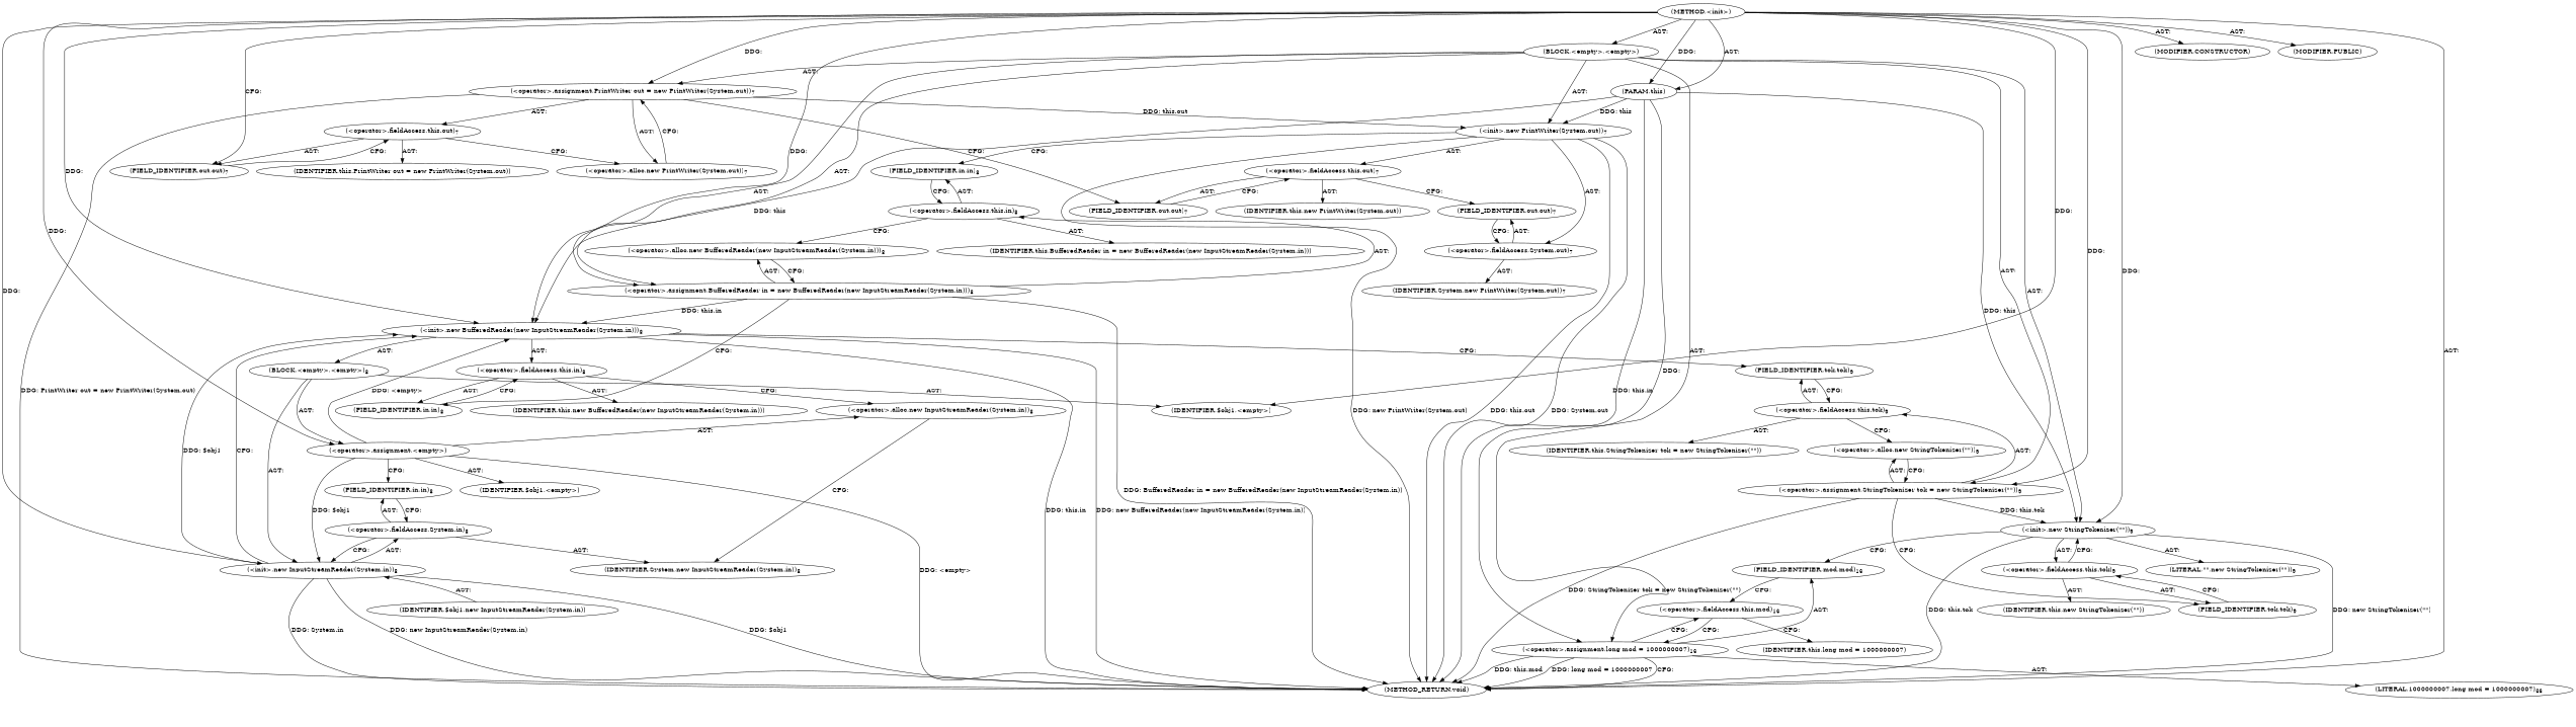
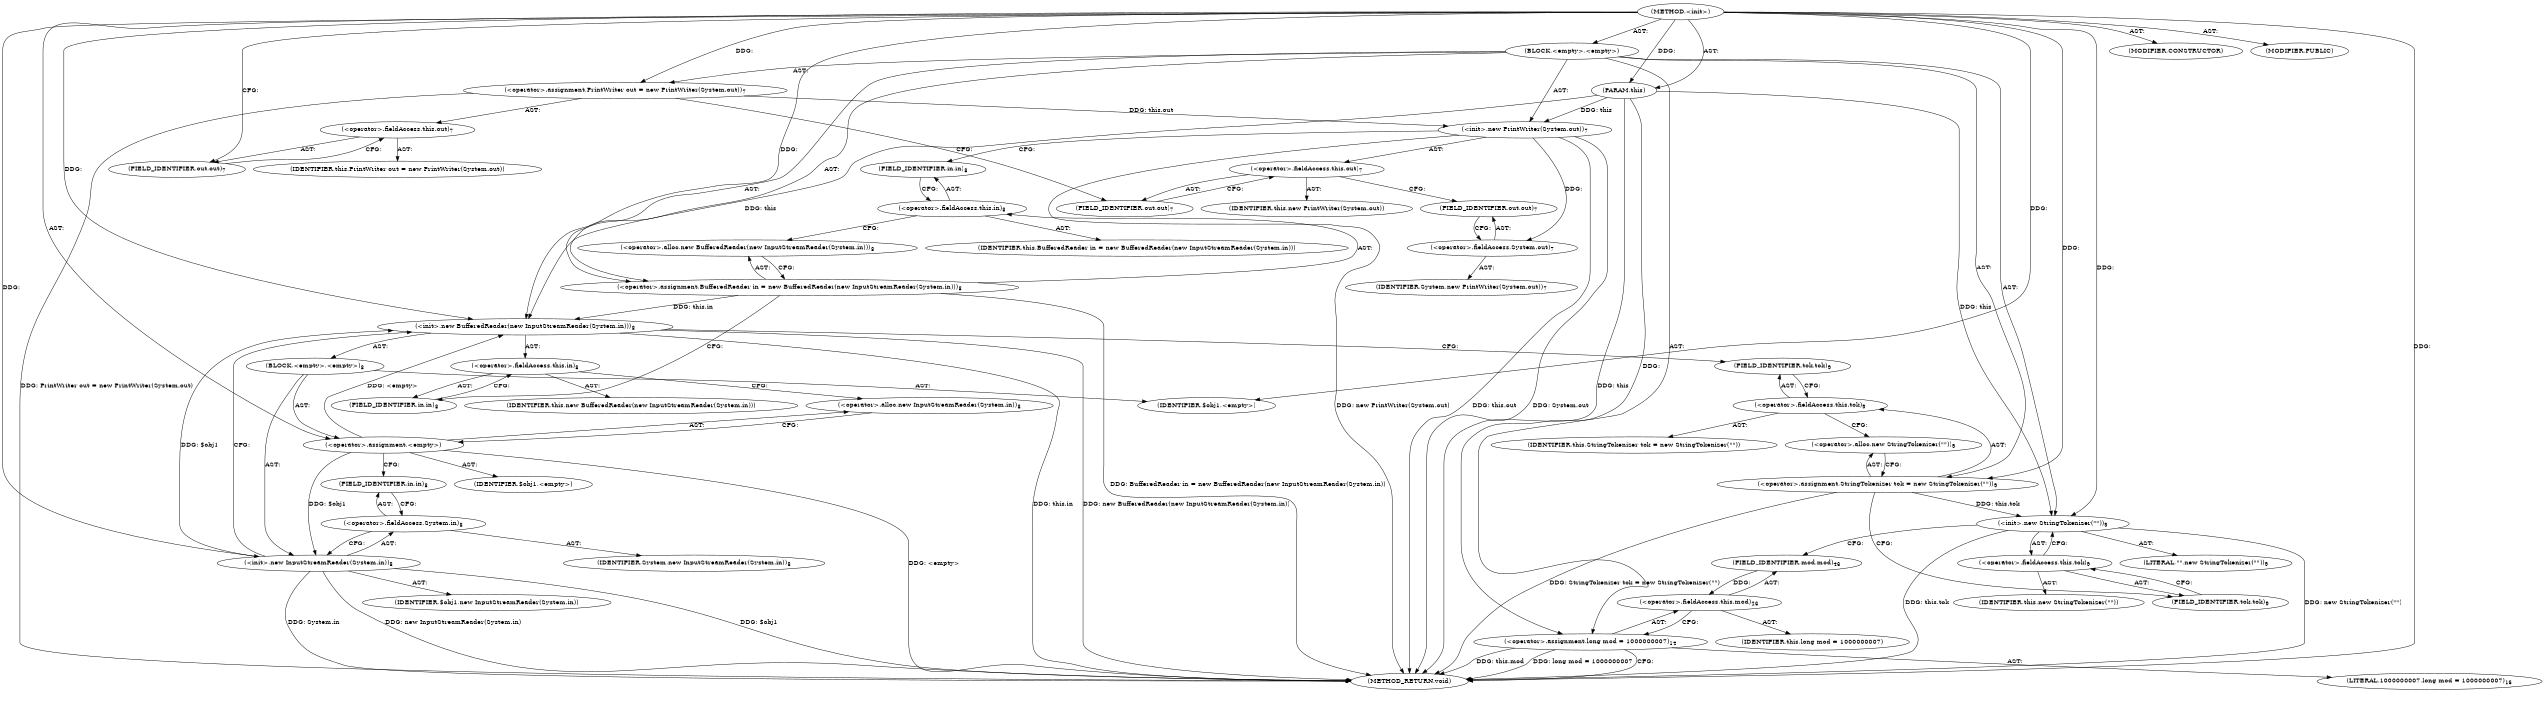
  digraph {
    n1 [label=<(METHOD,&lt;init&gt;)>]
    n2 [label=<(PARAM,this)>]
    n3 [label=<(BLOCK,&lt;empty&gt;,&lt;empty&gt;)>]
    n4 [label=<(&lt;operator&gt;.assignment,PrintWriter out = new PrintWriter(System.out))<SUB>7</SUB>>]
    n5 [label=<(FIELD_IDENTIFIER,out,out)<SUB>7</SUB>>]
    n6 [label=<(&lt;operator&gt;.assignment,BufferedReader in = new BufferedReader(new InputStreamReader(System.in)))<SUB>8</SUB>>]
    n7 [label=<(&lt;init&gt;,new BufferedReader(new InputStreamReader(System.in)))<SUB>8</SUB>>]
    n8 [label=<(&lt;operator&gt;.assignment,&lt;empty&gt;)>]
    n9 [label=<(&lt;init&gt;,new InputStreamReader(System.in))<SUB>8</SUB>>]
    n10 [label=<(IDENTIFIER,$obj1,&lt;empty&gt;)>]
    n11 [label=<(&lt;operator&gt;.assignment,StringTokenizer tok = new StringTokenizer(&quot;&quot;))<SUB>9</SUB>>]
    n12 [label=<(&lt;init&gt;,new StringTokenizer(&quot;&quot;))<SUB>9</SUB>>]
    n13 [label=<(MODIFIER,CONSTRUCTOR)>]
    n14 [label=<(MODIFIER,PUBLIC)>]
    n15 [label=<(METHOD_RETURN,void)>]
-   n16 [label=<(&lt;operator&gt;.assignment,long mod = 1000000007)<SUB>16</SUB>>]
+   n16 [label=<(&lt;operator&gt;.assignment,long mod = 1000000007)<SUB>14</SUB>>]
    n17 [label=<(&lt;init&gt;,new PrintWriter(System.out))<SUB>7</SUB>>]
    n18 [label=<(&lt;operator&gt;.fieldAccess,this.out)<SUB>7</SUB>>]
-   n19 [label=<(&lt;operator&gt;.alloc,new PrintWriter(System.out))<SUB>7</SUB>>]
    n20 [label=<(FIELD_IDENTIFIER,out,out)<SUB>7</SUB>>]
    n21 [label=<(&lt;operator&gt;.fieldAccess,this.in)<SUB>8</SUB>>]
    n22 [label=<(&lt;operator&gt;.alloc,new BufferedReader(new InputStreamReader(System.in)))<SUB>8</SUB>>]
    n23 [label=<(FIELD_IDENTIFIER,in,in)<SUB>8</SUB>>]
    n24 [label=<(&lt;operator&gt;.fieldAccess,this.in)<SUB>8</SUB>>]
    n25 [label=<(BLOCK,&lt;empty&gt;,&lt;empty&gt;)<SUB>8</SUB>>]
    n26 [label=<(FIELD_IDENTIFIER,tok,tok)<SUB>9</SUB>>]
    n27 [label=<(&lt;operator&gt;.alloc,new InputStreamReader(System.in))<SUB>8</SUB>>]
    n28 [label=<(IDENTIFIER,$obj1,&lt;empty&gt;)>]
    n29 [label=<(FIELD_IDENTIFIER,in,in)<SUB>8</SUB>>]
    n30 [label=<(IDENTIFIER,$obj1,new InputStreamReader(System.in))>]
    n31 [label=<(&lt;operator&gt;.fieldAccess,System.in)<SUB>8</SUB>>]
    n32 [label=<(&lt;operator&gt;.fieldAccess,this.tok)<SUB>9</SUB>>]
    n33 [label=<(&lt;operator&gt;.alloc,new StringTokenizer(&quot;&quot;))<SUB>9</SUB>>]
    n34 [label=<(FIELD_IDENTIFIER,tok,tok)<SUB>9</SUB>>]
    n35 [label=<(&lt;operator&gt;.fieldAccess,this.tok)<SUB>9</SUB>>]
    n36 [label=<(LITERAL,&quot;&quot;,new StringTokenizer(&quot;&quot;))<SUB>9</SUB>>]
-   n37 [label=<(FIELD_IDENTIFIER,mod,mod)<SUB>16</SUB>>]
-   n38 [label=<(&lt;operator&gt;.fieldAccess,this.mod)<SUB>16</SUB>>]
-   n39 [label=<(LITERAL,1000000007,long mod = 1000000007)<SUB>36</SUB>>]
+   n37 [label=<(FIELD_IDENTIFIER,mod,mod)<SUB>46</SUB>>]
+   n38 [label=<(&lt;operator&gt;.fieldAccess,this.mod)<SUB>26</SUB>>]
+   n39 [label=<(LITERAL,1000000007,long mod = 1000000007)<SUB>16</SUB>>]
    n40 [label=<(&lt;operator&gt;.fieldAccess,this.out)<SUB>7</SUB>>]
    n41 [label=<(&lt;operator&gt;.fieldAccess,System.out)<SUB>7</SUB>>]
    n42 [label=<(FIELD_IDENTIFIER,in,in)<SUB>8</SUB>>]
    n43 [label=<(IDENTIFIER,this,PrintWriter out = new PrintWriter(System.out))>]
    n44 [label=<(IDENTIFIER,this,new PrintWriter(System.out))>]
    n45 [label=<(FIELD_IDENTIFIER,out,out)<SUB>7</SUB>>]
    n46 [label=<(IDENTIFIER,System,new PrintWriter(System.out))<SUB>7</SUB>>]
    n47 [label=<(IDENTIFIER,this,BufferedReader in = new BufferedReader(new InputStreamReader(System.in)))>]
    n48 [label=<(IDENTIFIER,this,new BufferedReader(new InputStreamReader(System.in)))>]
    n49 [label=<(IDENTIFIER,System,new InputStreamReader(System.in))<SUB>8</SUB>>]
    n50 [label=<(IDENTIFIER,this,StringTokenizer tok = new StringTokenizer(&quot;&quot;))>]
    n51 [label=<(IDENTIFIER,this,new StringTokenizer(&quot;&quot;))>]
    n52 [label=<(IDENTIFIER,this,long mod = 1000000007)>]
    n1 -> n2 [label="AST: "]
    n1 -> n2 [label="DDG: "]
    n1 -> n3 [label="AST: "]
    n1 -> n4 [label="DDG: "]
    n1 -> n5 [label="CFG: "]
    n1 -> n6 [label="DDG: "]
    n1 -> n7 [label="DDG: "]
-   n1 -> n8 [label="DDG: "]
+   n1 -> n8 [label="AST: "]
    n1 -> n9 [label="DDG: "]
    n1 -> n10 [label="DDG: "]
    n1 -> n11 [label="DDG: "]
    n1 -> n12 [label="DDG: "]
    n1 -> n13 [label="AST: "]
    n1 -> n14 [label="AST: "]
-   n1 -> n15 [label="AST: "]
+   n1 -> n15 [label="DDG: "]
    n2 -> n7 [label="DDG: this"]
    n2 -> n12 [label="DDG: this"]
-   n2 -> n15 [label="DDG: this.in"]
+   n2 -> n15 [label="DDG: this"]
    n2 -> n16 [label="DDG: "]
    n2 -> n17 [label="DDG: this"]
    n3 -> n4 [label="AST: "]
    n3 -> n6 [label="AST: "]
    n3 -> n7 [label="AST: "]
    n3 -> n11 [label="AST: "]
    n3 -> n12 [label="AST: "]
    n3 -> n16 [label="AST: "]
    n3 -> n17 [label="AST: "]
    n4 -> n15 [label="DDG: PrintWriter out = new PrintWriter(System.out)"]
    n4 -> n17 [label="DDG: this.out"]
    n4 -> n18 [label="AST: "]
-   n4 -> n19 [label="AST: "]
    n4 -> n20 [label="CFG: "]
    n5 -> n18 [label="CFG: "]
    n6 -> n7 [label="DDG: this.in"]
    n6 -> n15 [label="DDG: BufferedReader in = new BufferedReader(new InputStreamReader(System.in))"]
    n6 -> n21 [label="AST: "]
    n6 -> n22 [label="AST: "]
    n6 -> n23 [label="CFG: "]
    n7 -> n15 [label="DDG: this.in"]
    n7 -> n15 [label="DDG: new BufferedReader(new InputStreamReader(System.in))"]
    n7 -> n24 [label="AST: "]
    n7 -> n25 [label="AST: "]
    n7 -> n26 [label="CFG: "]
    n8 -> n7 [label="DDG: &lt;empty&gt;"]
    n8 -> n9 [label="DDG: $obj1"]
    n8 -> n15 [label="DDG: &lt;empty&gt;"]
    n8 -> n27 [label="AST: "]
    n8 -> n28 [label="AST: "]
    n8 -> n29 [label="CFG: "]
    n9 -> n7 [label="CFG: "]
    n9 -> n7 [label="DDG: $obj1"]
    n9 -> n15 [label="DDG: $obj1"]
    n9 -> n15 [label="DDG: System.in"]
    n9 -> n15 [label="DDG: new InputStreamReader(System.in)"]
-   n30 -> n9 [label="AST: "]
+   n9 -> n30 [label="AST: "]
    n9 -> n31 [label="AST: "]
    n11 -> n12 [label="DDG: this.tok"]
    n11 -> n15 [label="DDG: StringTokenizer tok = new StringTokenizer(&quot;&quot;)"]
    n11 -> n32 [label="AST: "]
    n11 -> n33 [label="AST: "]
    n11 -> n34 [label="CFG: "]
    n12 -> n15 [label="DDG: this.tok"]
    n12 -> n15 [label="DDG: new StringTokenizer(&quot;&quot;)"]
    n12 -> n35 [label="AST: "]
    n12 -> n36 [label="AST: "]
    n12 -> n37 [label="CFG: "]
    n16 -> n15 [label="CFG: "]
    n16 -> n15 [label="DDG: this.mod"]
    n16 -> n15 [label="DDG: long mod = 1000000007"]
-   n16 -> n38 [label="CFG: "]
+   n16 -> n38 [label="AST: "]
    n16 -> n39 [label="AST: "]
    n17 -> n15 [label="DDG: this.out"]
    n17 -> n15 [label="DDG: System.out"]
    n17 -> n15 [label="DDG: new PrintWriter(System.out)"]
    n17 -> n40 [label="AST: "]
-   n17 -> n41 [label="AST: "]
+   n17 -> n41 [label="DDG: "]
    n17 -> n42 [label="CFG: "]
    n18 -> n5 [label="AST: "]
-   n18 -> n19 [label="CFG: "]
    n18 -> n43 [label="AST: "]
-   n19 -> n4 [label="CFG: "]
    n20 -> n40 [label="CFG: "]
    n21 -> n22 [label="CFG: "]
    n21 -> n42 [label="AST: "]
    n21 -> n47 [label="AST: "]
    n22 -> n6 [label="CFG: "]
    n23 -> n24 [label="CFG: "]
    n24 -> n23 [label="AST: "]
    n24 -> n27 [label="CFG: "]
    n24 -> n48 [label="AST: "]
    n25 -> n8 [label="AST: "]
    n25 -> n9 [label="AST: "]
    n25 -> n10 [label="AST: "]
    n26 -> n32 [label="CFG: "]
-   n27 -> n49 [label="CFG: "]
+   n27 -> n8 [label="CFG: "]
    n29 -> n31 [label="CFG: "]
    n31 -> n9 [label="CFG: "]
    n31 -> n29 [label="AST: "]
    n31 -> n49 [label="AST: "]
    n32 -> n26 [label="AST: "]
    n32 -> n33 [label="CFG: "]
    n32 -> n50 [label="AST: "]
    n33 -> n11 [label="CFG: "]
    n34 -> n35 [label="CFG: "]
    n35 -> n12 [label="CFG: "]
    n35 -> n34 [label="AST: "]
    n35 -> n51 [label="AST: "]
-   n37 -> n38 [label="CFG: "]
+   n37 -> n38 [label="DDG: "]
    n38 -> n16 [label="CFG: "]
-   n16 -> n37 [label="AST: "]
-   n38 -> n52 [label="CFG: "]
+   n38 -> n37 [label="AST: "]
+   n38 -> n52 [label="AST: "]
    n40 -> n20 [label="AST: "]
    n40 -> n44 [label="AST: "]
    n40 -> n45 [label="CFG: "]
    n41 -> n45 [label="AST: "]
    n41 -> n46 [label="AST: "]
    n42 -> n21 [label="CFG: "]
    n45 -> n41 [label="CFG: "]
  }
